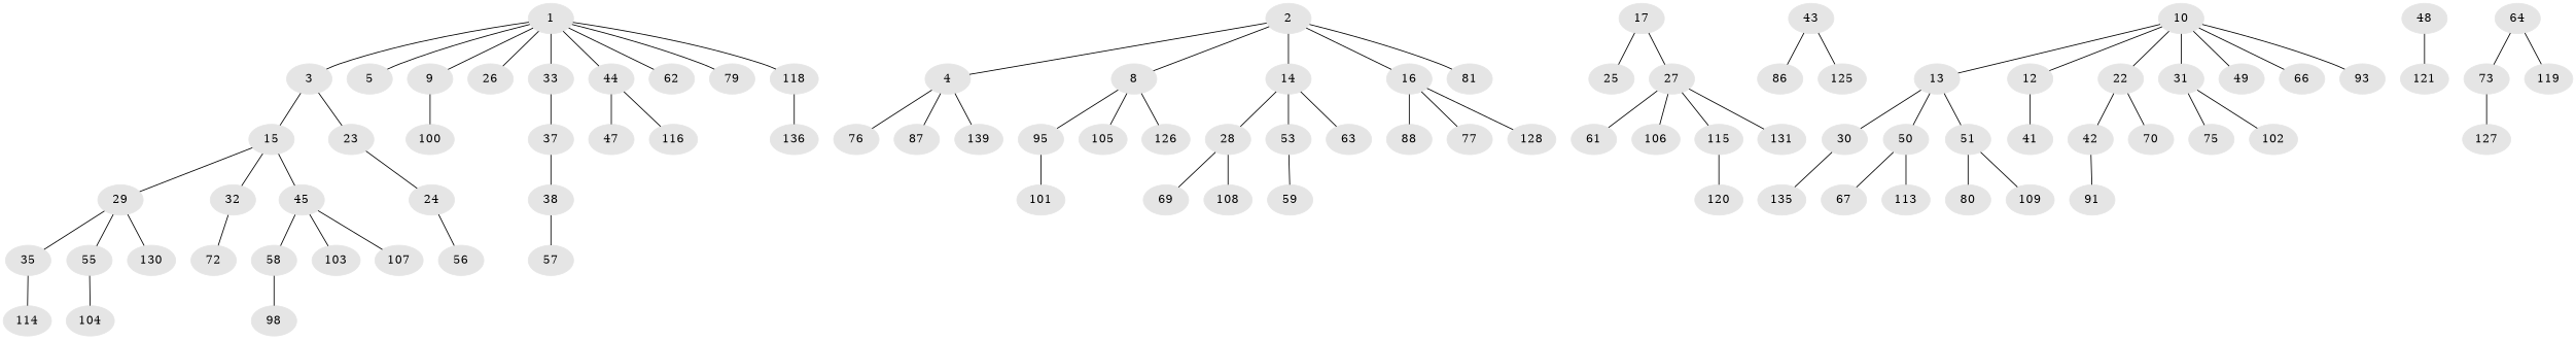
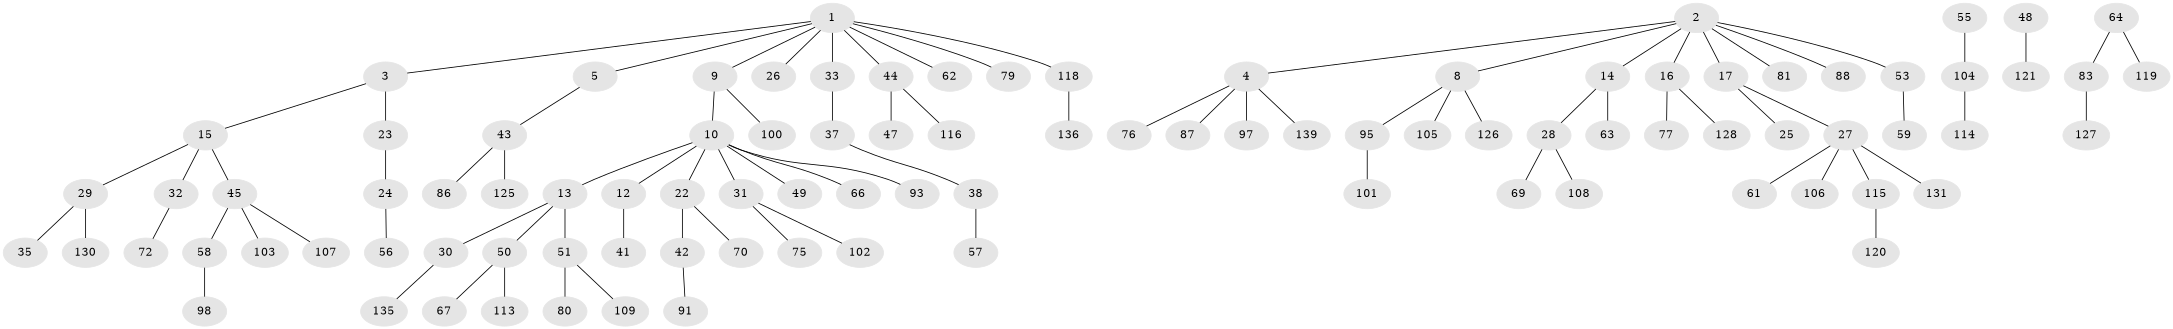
  graph {
    node [color=gray90 style=filled]
    1 [super="+6"]
    3 [super="+137"]
    5 [super="+7"]
    9 [super="+90"]
    26
    33 [super="+54"]
    44 [super="+129"]
    62
    79
    118
    2 [super="+13"]
    4 [super="+52"]
    8 [super="+94"]
    14 [super="+19"]
    16 [super="+20"]
    17 [super="+21"]
    81
    88
    15 [super="+99"]
    23
    43
    10 [super="+36"]
    100
    37
    47
    116
    136
    76
    87 [super="+124"]
+   97
    139
    95
    105 [super="+112"]
    126 [super="+138"]
    28 [super="+122"]
    53 [super="+85"]
    63
    77
    128
    25
    27 [super="+39"]
    29 [super="+83"]
    32 [super="+46"]
    45 [super="+89"]
    24 [super="+96"]
    86
    125
    101
    n49 [label=13 super="+123"]
    12
    22 [super="+40"]
    31 [super="+68"]
    49
    66
    93 [super="+110"]
    30
    50 [super="+78"]
    51 [super="+60"]
    41 [super="+65"]
    42 [super="+134"]
    70 [super="+84"]
    75 [super="+132"]
    102
    135
    67
    113
    80
    109
    69
    108 [super="+117"]
    59
    35
    55 [super="+74"]
    130
    72
    58
    103
    107 [super="+133"]
    61
    106
    115
    131
    48
    121
    64 [super="+82"]
-   73
+   73 [label=83]
    119
    91
    56 [super="+111"]
    120
    114
    104
    38 [super="+92"]
    57 [super="+71"]
    98
    127
    1 -- 3
    1 -- 5
    1 -- 9
    1 -- 26
    1 -- 33
    1 -- 44
    1 -- 62
    1 -- 79
    1 -- 118
    3 -- 15
    3 -- 23
+   5 -- 43
+   9 -- 10
    9 -- 100
    33 -- 37
    44 -- 47
    44 -- 116
    118 -- 136
    2 -- 4
    2 -- 8
    2 -- 14
    2 -- 16
+   2 -- 17
    2 -- 81
-   16 -- 88
+   2 -- 88
    4 -- 76
    4 -- 87
+   4 -- 97
    4 -- 139
    8 -- 95
    8 -- 105
    8 -- 126
    14 -- 28
-   14 -- 53
+   2 -- 53
    14 -- 63
    16 -- 77
    16 -- 128
    17 -- 25
    17 -- 27
    15 -- 29
    15 -- 32
    15 -- 45
    23 -- 24
    43 -- 86
    43 -- 125
    10 -- n49
    10 -- 12
    10 -- 22
    10 -- 31
    10 -- 49
    10 -- 66
    10 -- 93
    37 -- 38
    95 -- 101
    28 -- 69
    28 -- 108
    53 -- 59
    27 -- 61
    27 -- 106
    27 -- 115
    27 -- 131
    29 -- 35
-   29 -- 55
    29 -- 130
    32 -- 72
    45 -- 58
    45 -- 103
    45 -- 107
    24 -- 56
    n49 -- 30
    n49 -- 50
    n49 -- 51
    12 -- 41
    22 -- 42
    22 -- 70
    31 -- 75
    31 -- 102
    30 -- 135
    50 -- 67
    50 -- 113
    51 -- 80
    51 -- 109
    42 -- 91
-   35 -- 114
+   104 -- 114
    55 -- 104
    58 -- 98
    115 -- 120
    48 -- 121
    64 -- 73
    64 -- 119
    73 -- 127
    38 -- 57
  }
